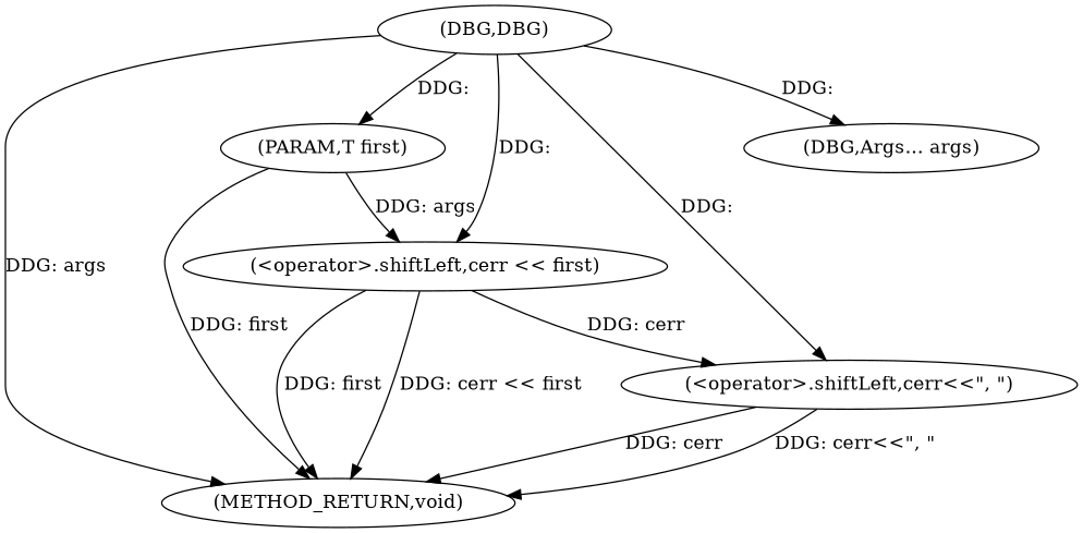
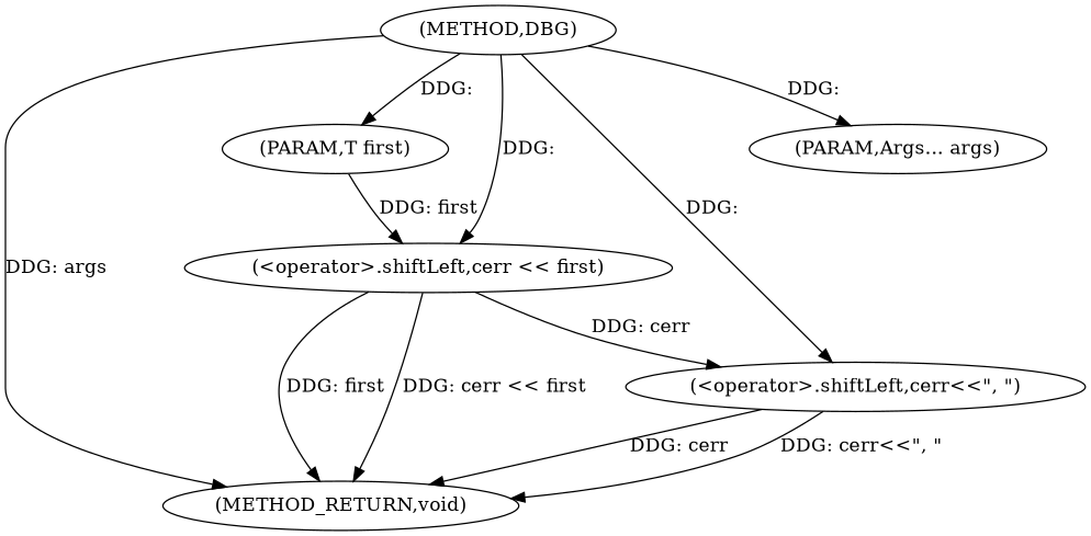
  digraph {
-   n1 [label="(DBG,DBG)"]
+   n1 [label="(METHOD,DBG)"]
    n2 [label="(PARAM,T first)"]
-   n3 [label="(DBG,Args... args)"]
+   n3 [label="(PARAM,Args... args)"]
    n4 [label="(<operator>.shiftLeft,cerr << first)"]
    n5 [label="(<operator>.shiftLeft,cerr<<\", \")"]
    n6 [label="(METHOD_RETURN,void)"]
    n1 -> n2 [label="DDG: "]
    n1 -> n3 [label="DDG: "]
    n1 -> n4 [label="DDG: "]
    n1 -> n5 [label="DDG: "]
    n1 -> n6 [label="DDG: args"]
-   n2 -> n4 [label="DDG: args"]
-   n2 -> n6 [label="DDG: first"]
+   n2 -> n4 [label="DDG: first"]
    n4 -> n5 [label="DDG: cerr"]
    n4 -> n6 [label="DDG: first"]
    n4 -> n6 [label="DDG: cerr << first"]
    n5 -> n6 [label="DDG: cerr"]
    n5 -> n6 [label="DDG: cerr<<\", \""]
  }
